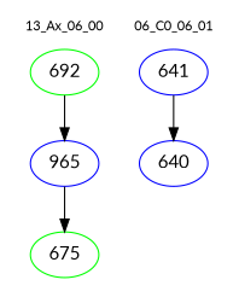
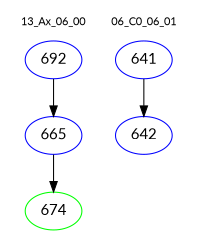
  digraph {
    fontname=Lato
    node [color=blue fontname=Lato]
    edge [color=black fontname=Lato]
-   n1 [color=green label=692]
-   n2 [label=965]
-   n3 [color=green label=675]
+   n1 [label=692]
+   n2 [label=665]
+   n3 [color=green label=674]
    n4 [label=641]
-   n5 [label=640]
+   n5 [label=642]
    subgraph cluster_1 {
      color=white
      fontsize=10
      label="13_Ax_06_00"
      n1
      n2
      n3
    }
    subgraph cluster_2 {
      color=white
      fontsize=10
      label="06_C0_06_01"
      n4
      n5
    }
    n1 -> n2
    n2 -> n3
    n4 -> n5
  }
